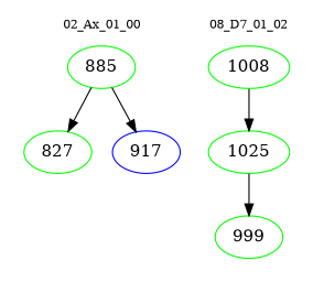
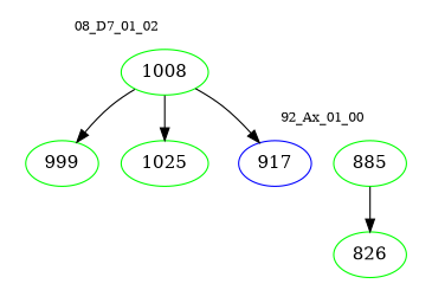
  digraph {
    node [color=green]
    edge [color=black]
    n1 [label=885]
-   n2 [label=827]
+   n2 [label=826]
    n3 [color=blue label=917]
    n4 [label=1008]
    n5 [label=999]
    n6 [label=1025]
    subgraph cluster_1 {
      color=white
      fontsize=10
-     label="02_Ax_01_00"
+     label="92_Ax_01_00"
      n1
      n2
      n3
    }
    subgraph cluster_2 {
      color=white
      fontsize=10
      label="08_D7_01_02"
      n4
      n5
      n6
    }
    n1 -> n2
-   n1 -> n3
-   n6 -> n5
+   n4 -> n3
+   n4 -> n5
    n4 -> n6
  }
